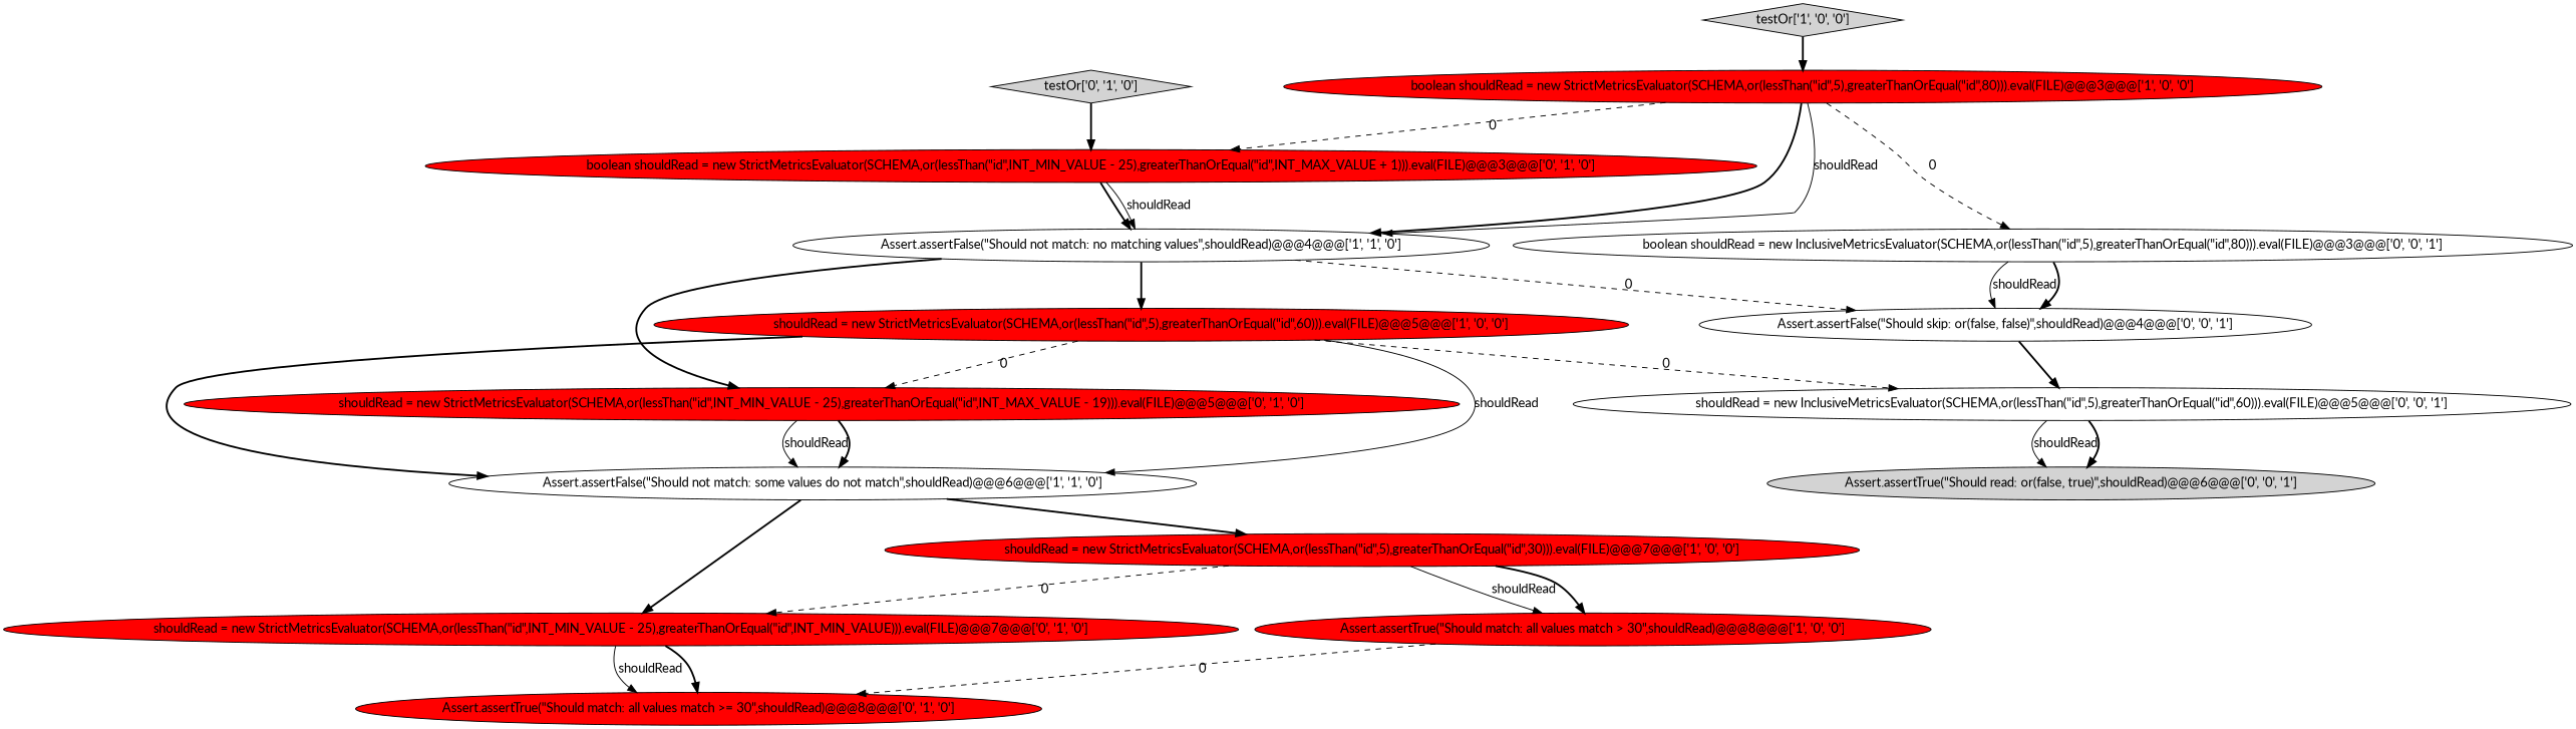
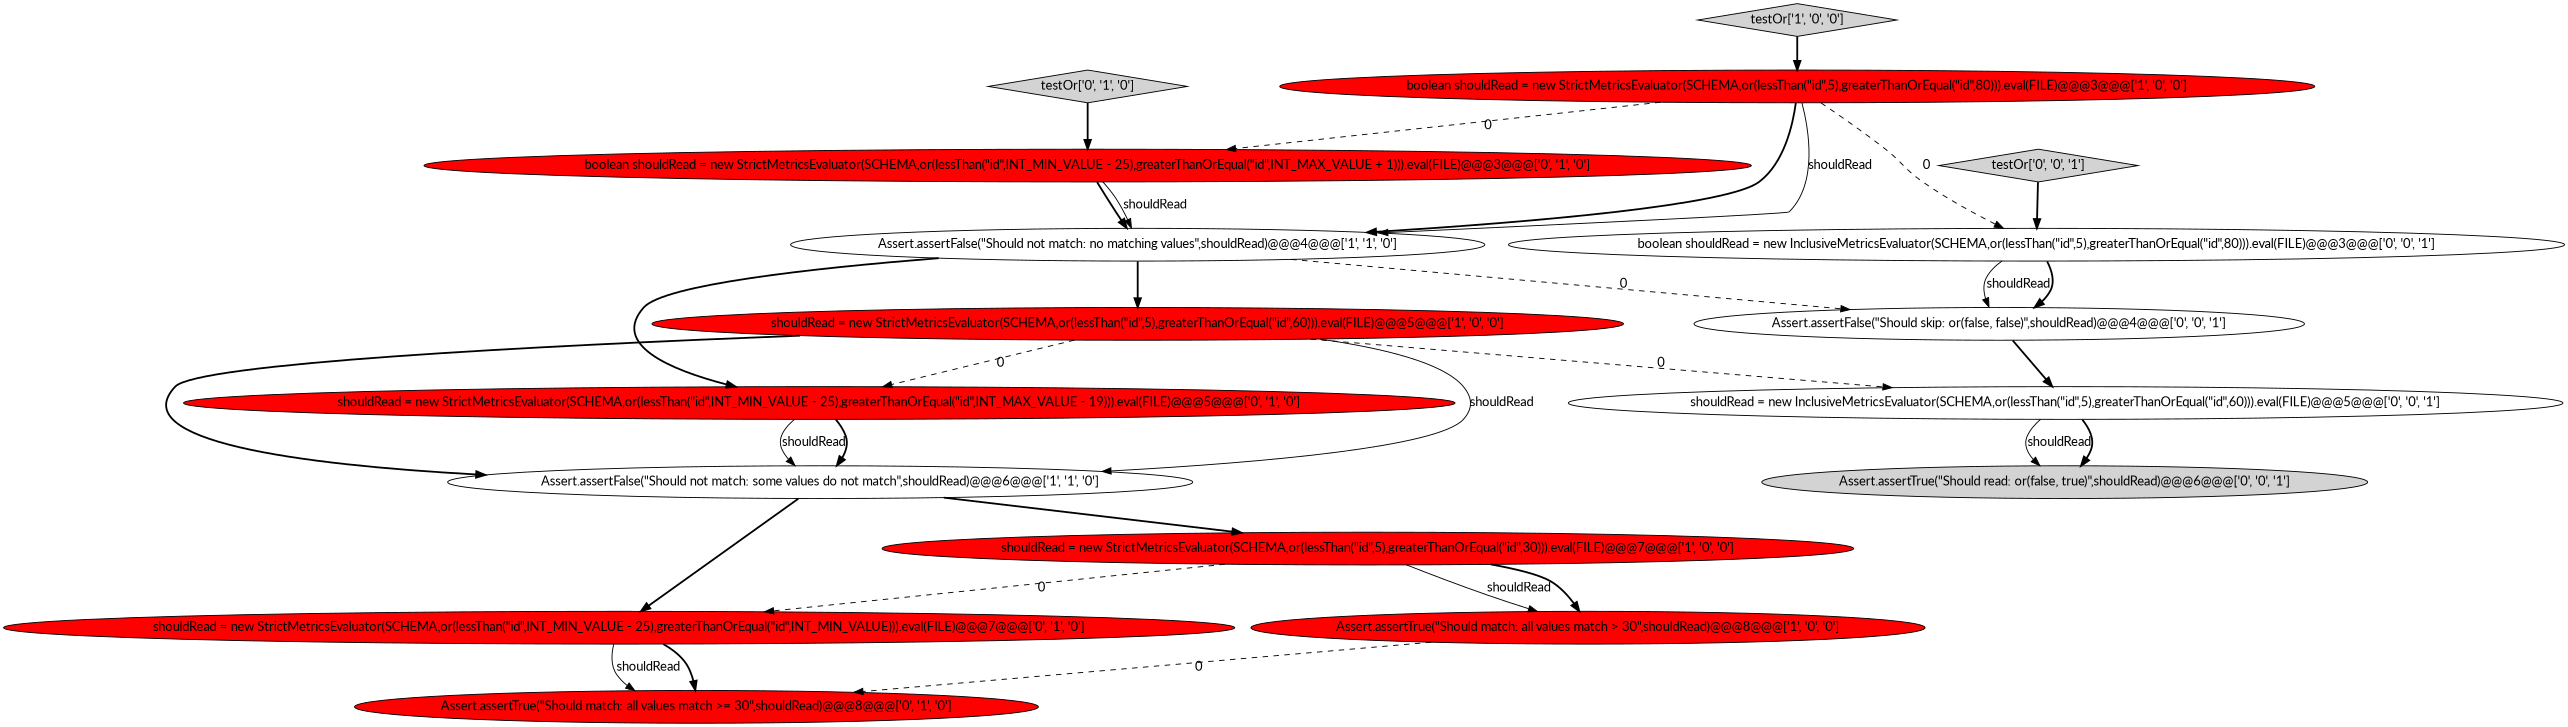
  digraph {
    fontname=Lato
    node [fillcolor=red shape=ellipse style=filled fontname=Lato]
    edge [style=bold fontname=Lato]
    n1 [label="shouldRead = new StrictMetricsEvaluator(SCHEMA,or(lessThan(\"id\",INT_MIN_VALUE - 25),greaterThanOrEqual(\"id\",INT_MIN_VALUE))).eval(FILE)@@@7@@@['0', '1', '0']"]
    n2 [label="Assert.assertTrue(\"Should match: all values match >= 30\",shouldRead)@@@8@@@['0', '1', '0']"]
    n3 [label="shouldRead = new StrictMetricsEvaluator(SCHEMA,or(lessThan(\"id\",5),greaterThanOrEqual(\"id\",60))).eval(FILE)@@@5@@@['1', '0', '0']"]
    n4 [label="shouldRead = new StrictMetricsEvaluator(SCHEMA,or(lessThan(\"id\",INT_MIN_VALUE - 25),greaterThanOrEqual(\"id\",INT_MAX_VALUE - 19))).eval(FILE)@@@5@@@['0', '1', '0']"]
    n5 [fillcolor=white label="Assert.assertFalse(\"Should not match: some values do not match\",shouldRead)@@@6@@@['1', '1', '0']"]
    n6 [fillcolor=white label="shouldRead = new InclusiveMetricsEvaluator(SCHEMA,or(lessThan(\"id\",5),greaterThanOrEqual(\"id\",60))).eval(FILE)@@@5@@@['0', '0', '1']"]
    n7 [label="shouldRead = new StrictMetricsEvaluator(SCHEMA,or(lessThan(\"id\",5),greaterThanOrEqual(\"id\",30))).eval(FILE)@@@7@@@['1', '0', '0']"]
    n8 [label="Assert.assertTrue(\"Should match: all values match > 30\",shouldRead)@@@8@@@['1', '0', '0']"]
    n9 [fillcolor=white label="Assert.assertFalse(\"Should not match: no matching values\",shouldRead)@@@4@@@['1', '1', '0']"]
    n10 [fillcolor=white label="Assert.assertFalse(\"Should skip: or(false, false)\",shouldRead)@@@4@@@['0', '0', '1']"]
    n11 [fillcolor=white label="boolean shouldRead = new InclusiveMetricsEvaluator(SCHEMA,or(lessThan(\"id\",5),greaterThanOrEqual(\"id\",80))).eval(FILE)@@@3@@@['0', '0', '1']"]
    n12 [fillcolor=lightgray label="Assert.assertTrue(\"Should read: or(false, true)\",shouldRead)@@@6@@@['0', '0', '1']"]
    n13 [fillcolor=lightgray label="testOr['1', '0', '0']" shape=diamond]
    n14 [label="boolean shouldRead = new StrictMetricsEvaluator(SCHEMA,or(lessThan(\"id\",5),greaterThanOrEqual(\"id\",80))).eval(FILE)@@@3@@@['1', '0', '0']"]
+   n15 [fillcolor=lightgray label="testOr['0', '0', '1']" shape=diamond]
    n16 [label="boolean shouldRead = new StrictMetricsEvaluator(SCHEMA,or(lessThan(\"id\",INT_MIN_VALUE - 25),greaterThanOrEqual(\"id\",INT_MAX_VALUE + 1))).eval(FILE)@@@3@@@['0', '1', '0']"]
    n17 [fillcolor=lightgray label="testOr['0', '1', '0']" shape=diamond]
    n1 -> n2
    n1 -> n2 [label=shouldRead style=solid]
    n3 -> n4 [label=0 style=dashed]
    n3 -> n5 [label=shouldRead style=solid]
    n3 -> n5
    n3 -> n6 [label=0 style=dashed]
    n4 -> n5 [label=shouldRead style=solid]
    n4 -> n5
    n5 -> n1
    n5 -> n7
    n6 -> n12 [label=shouldRead style=solid]
    n6 -> n12
    n7 -> n1 [label=0 style=dashed]
    n7 -> n8 [label=shouldRead style=solid]
    n7 -> n8
    n8 -> n2 [label=0 style=dashed]
    n9 -> n3
    n9 -> n4
    n9 -> n10 [label=0 style=dashed]
    n10 -> n6
    n11 -> n10 [label=shouldRead style=solid]
    n11 -> n10
    n13 -> n14
    n14 -> n9 [label=shouldRead style=solid]
    n14 -> n9
    n14 -> n11 [label=0 style=dashed]
    n14 -> n16 [label=0 style=dashed]
+   n15 -> n11
    n16 -> n9
    n16 -> n9 [label=shouldRead style=solid]
    n17 -> n16
  }
